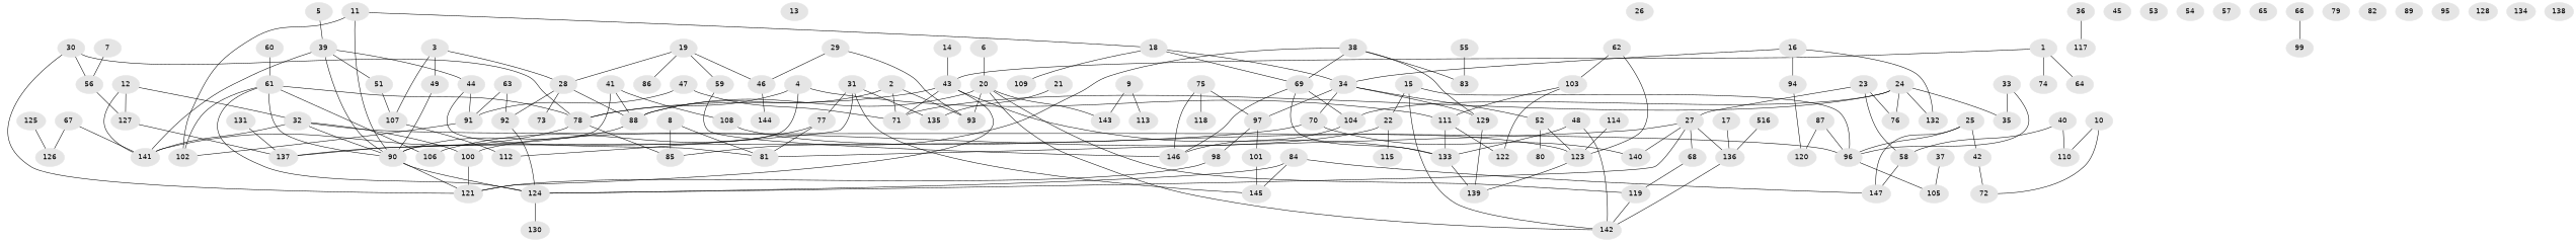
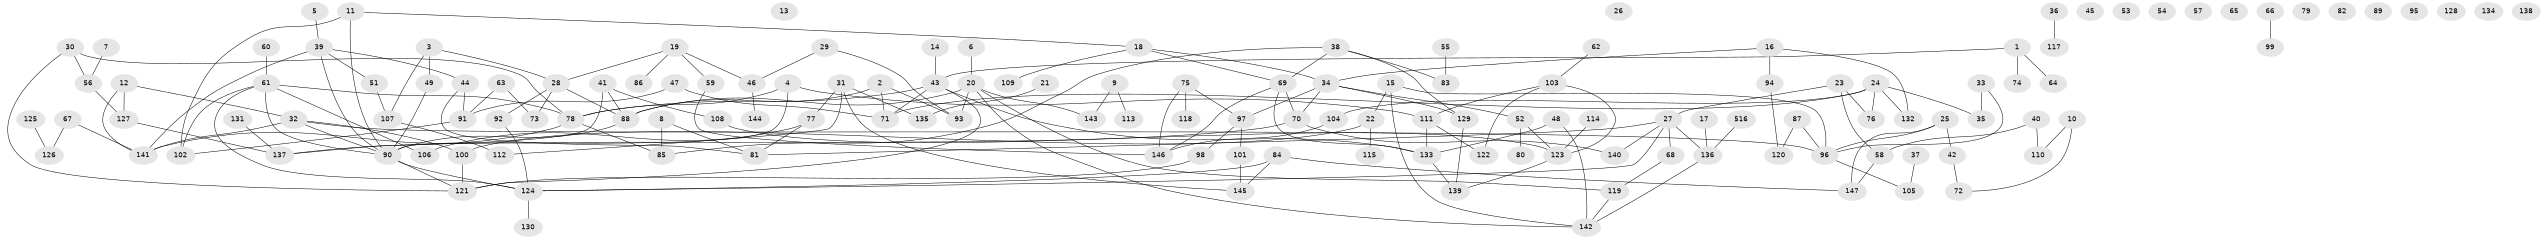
  graph {
    fontname="DejaVu Sans"
    node [color=gray90 fontname="DejaVu Sans" style=filled]
    edge [fontname="DejaVu Sans"]
    1
    43
    64
    74
    71
    78
    121
    133
    2
    88
    93
    90
    3
    28
    49
    107
    73
    92
    112
    4
    111
    85
    141
    124
    122
    5
    39
    44
    51
    6
    20
    143
    142
    119
    7
    56
    127
    8
    81
    9
    113
    10
    72
    110
    77
    106
    11
    18
    102
    34
    69
    109
    12
    32
    96
    100
    137
    13
    14
    15
    22
    115
    105
    16
    94
    132
    52
    70
    97
    129
    120
    17
    136
    104
    146
    19
    46
    59
    86
    144
    21
    135
    23
    27
    58
    76
    68
    140
    147
    24
    35
    25
    42
    26
    130
    29
    30
    31
    145
    33
    80
    123
    98
    101
    139
    36
    117
    37
    38
    83
    91
    40
    41
    108
    45
    47
    48
    53
    54
    55
    57
    60
    61
    62
    103
    63
    65
    66
    99
    67
    126
    75
    118
    79
    82
    84
    87
    89
    95
    114
    n141 [label=516]
    125
    128
    131
    134
    138
    1 -- 43
    1 -- 64
    1 -- 74
    43 -- 71
    43 -- 78
    43 -- 121
    43 -- 133
    78 -- 85
    78 -- 141
    133 -- 139
    2 -- 71
    2 -- 88
    2 -- 93
    88 -- 90
    90 -- 121
    90 -- 124
    3 -- 28
    3 -- 49
    3 -- 107
    28 -- 88
    28 -- 73
    28 -- 92
    49 -- 90
    107 -- 112
    92 -- 124
    4 -- 78
    4 -- 90
    4 -- 111
    111 -- 133
    111 -- 122
    124 -- 130
    5 -- 39
    39 -- 90
    39 -- 141
    39 -- 44
    39 -- 51
    44 -- 81
    44 -- 91
    51 -- 107
    6 -- 20
    20 -- 88
    20 -- 93
    20 -- 143
    20 -- 142
    20 -- 119
    119 -- 142
    7 -- 56
    56 -- 127
    127 -- 137
    8 -- 85
    8 -- 81
    9 -- 143
    9 -- 113
    10 -- 72
    10 -- 110
    77 -- 81
    77 -- 106
    11 -- 90
    11 -- 18
    11 -- 102
    18 -- 34
    18 -- 69
    18 -- 109
    34 -- 52
    34 -- 70
    34 -- 97
    34 -- 129
    69 -- 133
-   69 -- 104
+   69 -- 70
    69 -- 146
    12 -- 141
    12 -- 127
    12 -- 32
    32 -- 90
    32 -- 141
    32 -- 96
    32 -- 100
    96 -- 105
    100 -- 121
    14 -- 43
    15 -- 142
    15 -- 96
    15 -- 22
    22 -- 100
    22 -- 115
    16 -- 34
    16 -- 94
    16 -- 132
    94 -- 120
    52 -- 80
    52 -- 123
    70 -- 137
    70 -- 140
    97 -- 98
    97 -- 101
    129 -- 139
    17 -- 136
    136 -- 142
    104 -- 146
    19 -- 28
    19 -- 46
    19 -- 59
    19 -- 86
    46 -- 144
    59 -- 146
    21 -- 135
    23 -- 27
    23 -- 58
    23 -- 76
    27 -- 124
    27 -- 81
    27 -- 136
    27 -- 68
    27 -- 140
    58 -- 147
    68 -- 119
    24 -- 71
    24 -- 132
    24 -- 104
    24 -- 76
    24 -- 35
    25 -- 96
    25 -- 147
    25 -- 42
    42 -- 72
    29 -- 93
    29 -- 46
    30 -- 78
    30 -- 121
    30 -- 56
    31 -- 112
    31 -- 77
    31 -- 135
    31 -- 145
    33 -- 96
    33 -- 35
    123 -- 139
    98 -- 121
    101 -- 145
    36 -- 117
    37 -- 105
    38 -- 85
    38 -- 69
    38 -- 129
    38 -- 83
    91 -- 102
    40 -- 110
    40 -- 58
    41 -- 88
    41 -- 137
    41 -- 108
    108 -- 123
    47 -- 71
    47 -- 91
    48 -- 133
    48 -- 142
    55 -- 83
    60 -- 61
    61 -- 78
    61 -- 90
    61 -- 124
    61 -- 106
    61 -- 102
    62 -- 103
    103 -- 111
    103 -- 122
-   62 -- 123
-   63 -- 92
+   103 -- 123
+   63 -- 73
    63 -- 91
    66 -- 99
    67 -- 141
    67 -- 126
    75 -- 97
    75 -- 146
    75 -- 118
    84 -- 124
    84 -- 147
    84 -- 145
    87 -- 96
    87 -- 120
    114 -- 123
    n141 -- 136
    125 -- 126
    131 -- 137
  }
